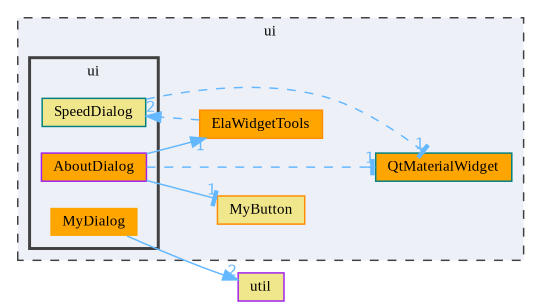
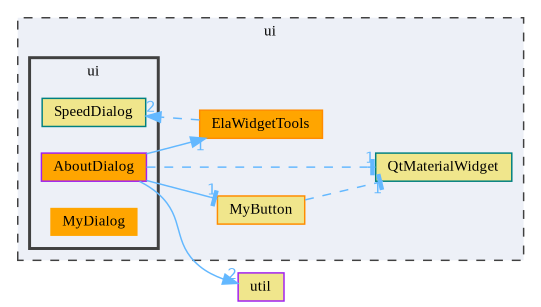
  digraph {
    compound=true
    fontname="Liberation Serif"
    rankdir=LR
    node [color=purple fillcolor=khaki fontname="Liberation Serif" fontsize=10 shape=box style=filled]
    edge [arrowhead=tee color=steelblue1 fontcolor=steelblue1 fontname="Liberation Serif" fontsize=10 headlabel=1 labeldistance=1.5 labelfontname=Helvetica labelfontsize=10 style=solid]
    n1 [fillcolor=orange height=0.2 label=MyDialog shape=plaintext width=0.4]
    n2 [fillcolor=orange height=0.2 label=AboutDialog width=0.4]
    n3 [color=teal height=0.2 label=SpeedDialog width=0.4]
    n4 [color=darkorange height=0.2 label=MyButton width=0.4]
-   n5 [color=teal fillcolor=orange height=0.2 label=QtMaterialWidget width=0.4]
+   n5 [color=teal height=0.2 label=QtMaterialWidget width=0.4]
    n6 [color=darkorange fillcolor=orange height=0.2 label=ElaWidgetTools width=0.4]
    n7 [height=0.2 label=util width=0.4]
    subgraph cluster_1 {
      bgcolor="#edf0f7"
      fontsize=10
      label=ui
      pencolor=grey25
      style="filled,dashed"
      n4
      n5
      n6
      subgraph cluster_2 {
        bgcolor="#edf0f7"
        fontsize=10
        label=ui
        pencolor=grey25
        style="filled,bold"
        n1
        n2
        n3
      }
    }
    n2 -> n4
    n2 -> n5 [style=dashed]
    n2 -> n6 [arrowhead=normal]
-   n1 -> n7 [arrowhead=normal headlabel=2]
-   n3 -> n5 [style=dashed]
+   n2 -> n7 [arrowhead=normal headlabel=2]
+   n4 -> n5 [style=dashed]
    n6 -> n3 [arrowhead=normal headlabel=2 style=dashed]
  }
